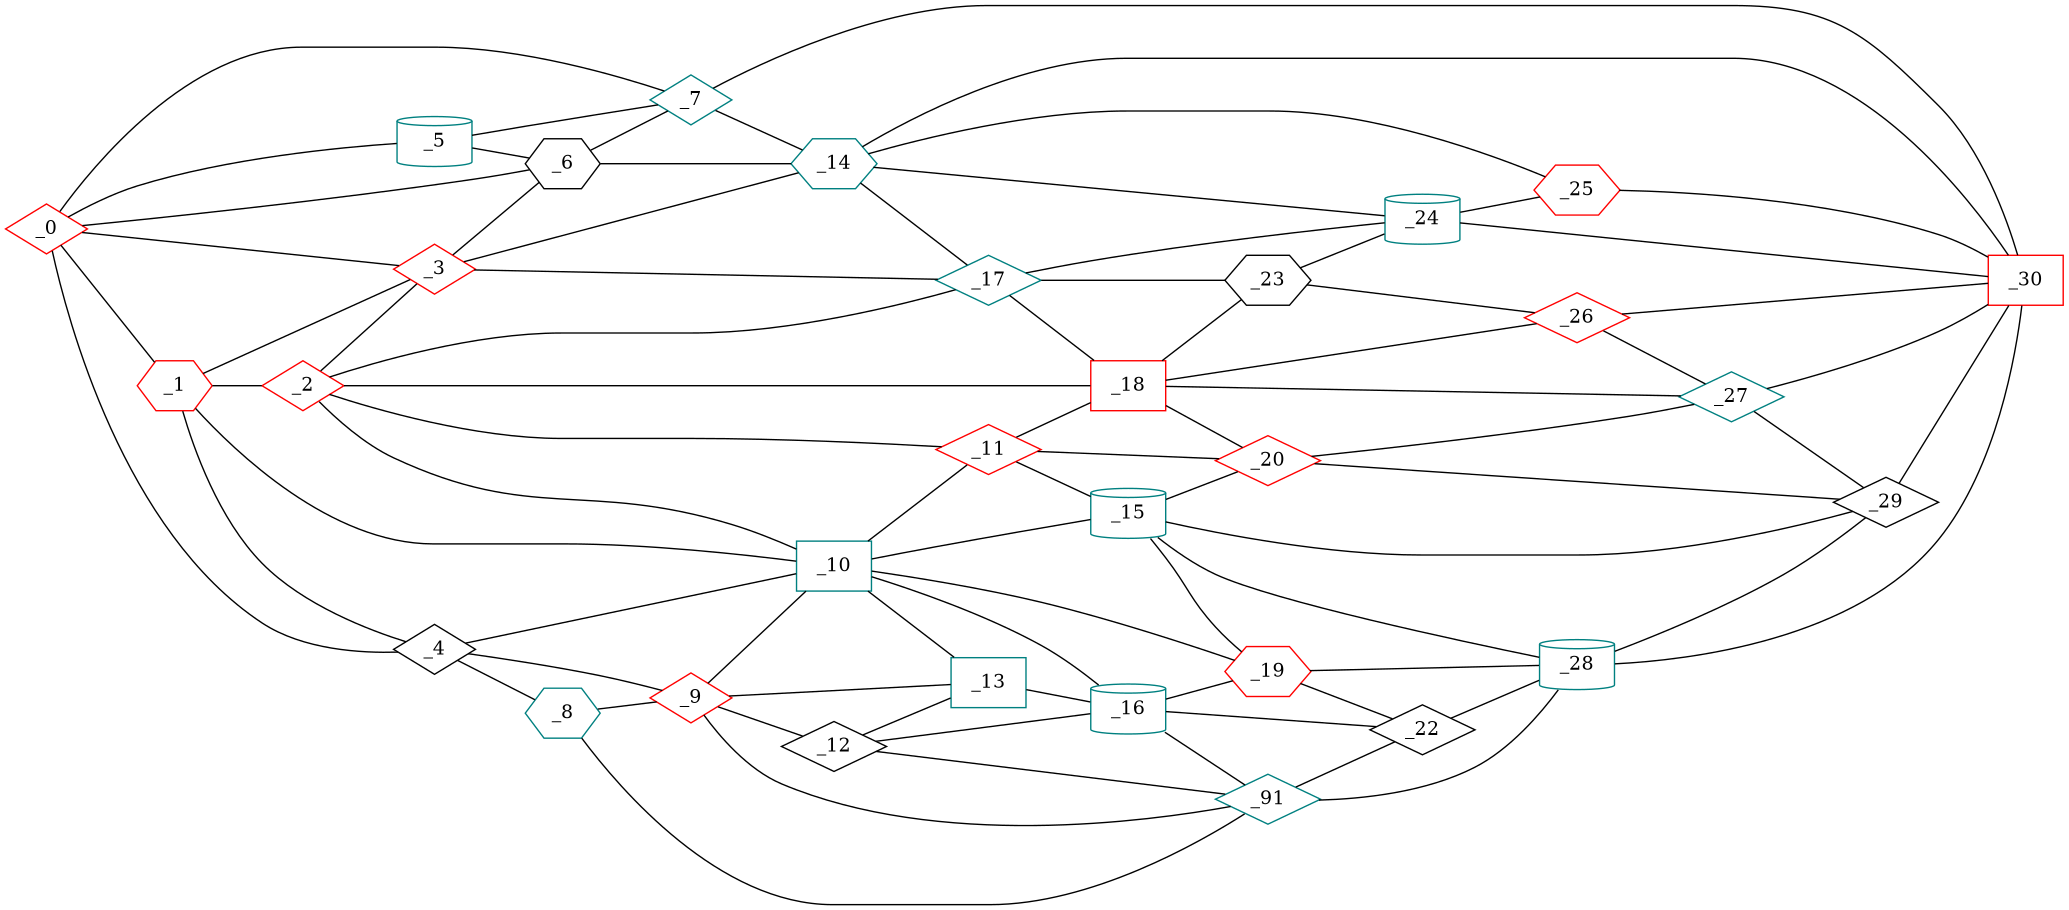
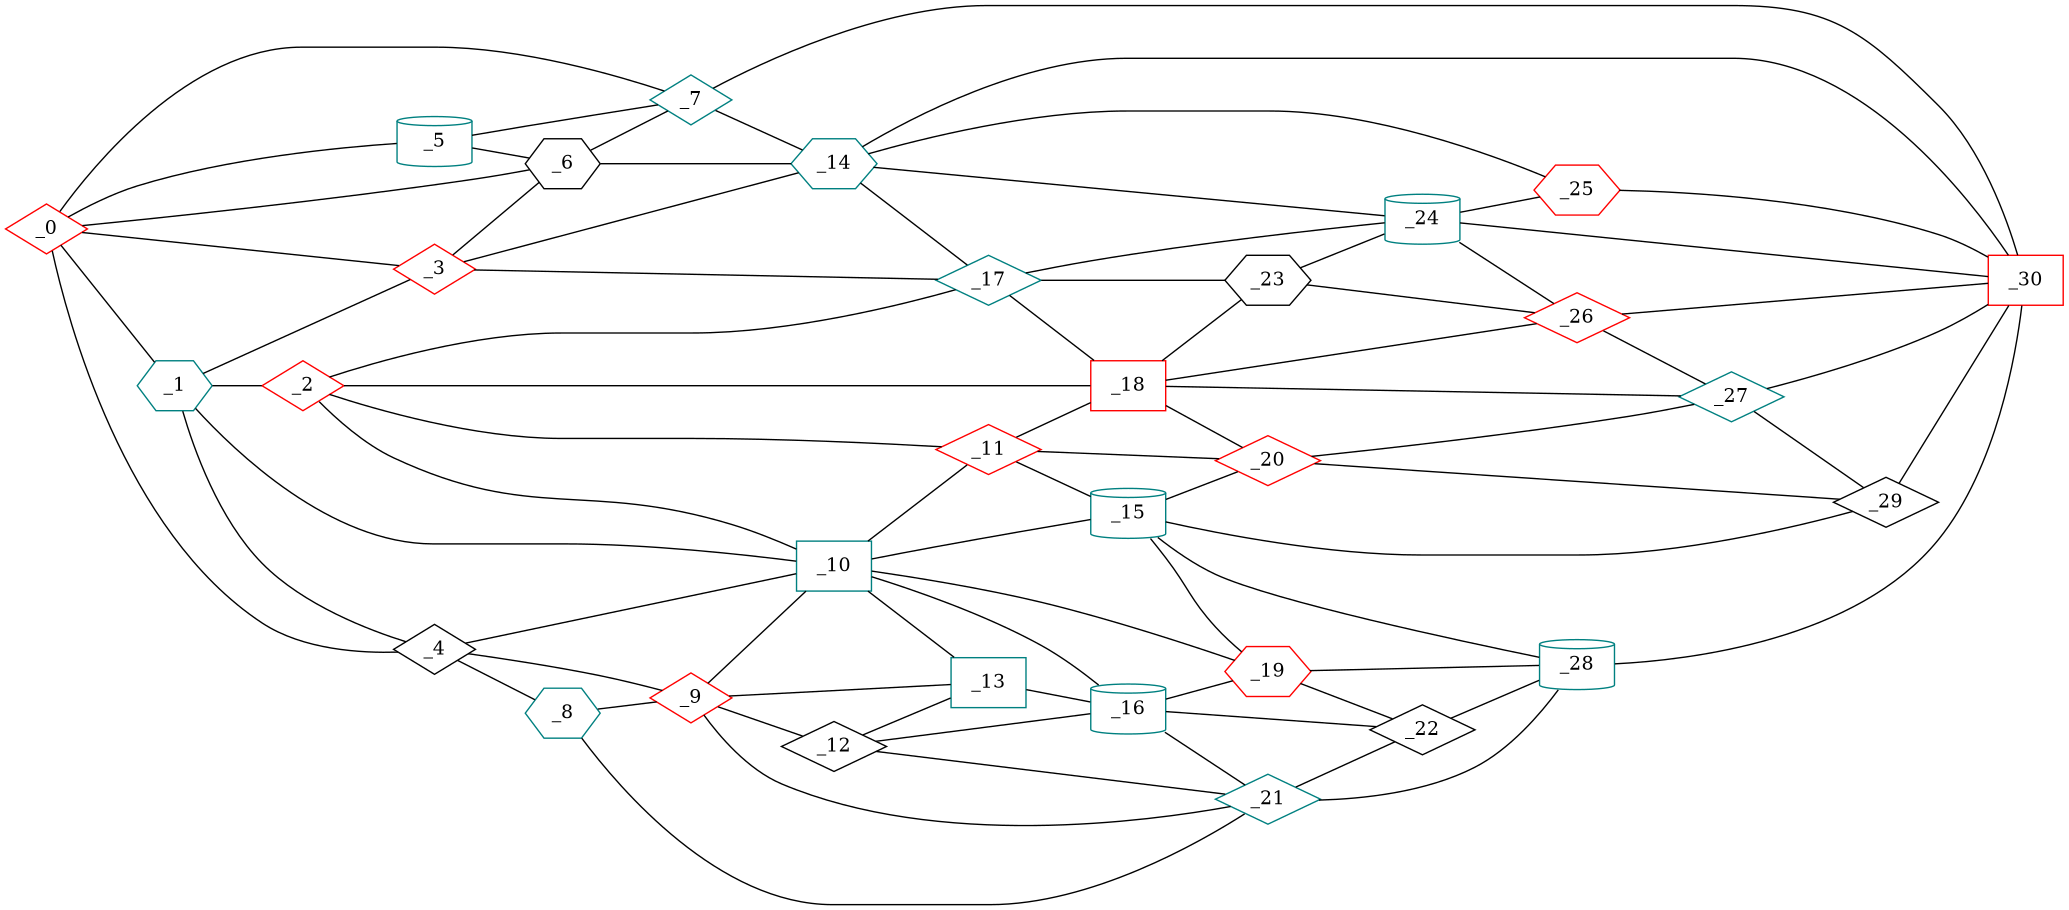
  graph {
    rankdir=LR
    node [color=teal shape=diamond x=85 y=90]
    edge [valence=2]
    _0 [color=red x=37 y=99]
-   _1 [color=red shape=hexagon x=41]
+   _1 [shape=hexagon x=41]
    _3 [color=red x=49 y=96]
    _4 [color=black x=50 y=3]
    _5 [shape=cylinder x=52 y=114]
    _6 [color=black shape=hexagon x=55 y=106]
    _7 [x=55 y=123]
    _2 [color=red x=46 y=88]
    _10 [shape=box x=72 y=45]
    _17 [x=77]
    _14 [shape=hexagon x=74 y=101]
    _8 [shape=hexagon x=63 y=6]
    _9 [color=red x=64 y=13]
    _30 [color=red shape=box x=93 y=119]
    _11 [color=red x=72 y=56]
    _18 [color=red shape=box x=78 y=77]
    _13 [shape=box x=74 y=29]
    _15 [shape=cylinder x=76 y=48]
    _16 [shape=cylinder x=77 y=31]
    _19 [color=red shape=hexagon x=79 y=43]
    _24 [shape=cylinder y=93]
    _23 [color=black shape=hexagon y=85]
    _25 [color=red shape=hexagon y=104]
-   _21 [y=15 label=_91]
+   _21 [y=15]
    _12 [color=black x=73 y=20]
    _20 [color=red x=84 y=64]
    _26 [color=red x=88 y=78]
    _27 [x=89 y=69]
    _28 [shape=cylinder x=91 y=47]
    _29 [color=black x=91 y=57]
    _22 [color=black y=36]
    _0 -- _1
    _0 -- _3 [valence=1]
    _0 -- _4 [valence=1]
    _0 -- _5 [valence=1]
    _0 -- _6 [valence=1]
    _0 -- _7 [valence=1]
    _1 -- _3
    _1 -- _4 [valence=1]
    _1 -- _2 [valence=1]
    _1 -- _10 [valence=1]
    _3 -- _6
    _3 -- _17
    _3 -- _14 [valence=1]
    _4 -- _10
    _4 -- _8 [valence=1]
    _4 -- _9 [valence=1]
    _5 -- _6
    _5 -- _7
    _6 -- _7
    _6 -- _14
    _7 -- _14
    _7 -- _30 [valence=1]
-   _2 -- _3
    _2 -- _10 [valence=1]
    _2 -- _17
    _2 -- _11
    _2 -- _18
    _10 -- _11 [valence=1]
    _10 -- _13 [valence=1]
    _10 -- _15
    _10 -- _16
    _10 -- _19 [valence=1]
    _17 -- _18
    _17 -- _24 [valence=1]
    _17 -- _23 [valence=1]
    _14 -- _17
    _14 -- _30 [valence=1]
    _14 -- _24
    _14 -- _25 [valence=1]
    _8 -- _9
    _8 -- _21 [valence=1]
    _9 -- _10
    _9 -- _13
    _9 -- _21
    _9 -- _12 [valence=1]
    _11 -- _18 [valence=1]
    _11 -- _15
    _11 -- _20 [valence=1]
    _18 -- _23
    _18 -- _20
    _18 -- _26
    _18 -- _27
    _13 -- _16 [valence=1]
    _15 -- _19
    _15 -- _20 [valence=1]
    _15 -- _28
    _15 -- _29 [valence=1]
    _16 -- _19
    _16 -- _21
    _16 -- _22 [valence=1]
    _19 -- _28
    _19 -- _22
    _24 -- _30 [valence=1]
    _24 -- _25
+   _24 -- _26
    _23 -- _24
    _23 -- _26 [valence=1]
    _25 -- _30
    _21 -- _28 [valence=1]
    _21 -- _22 [valence=1]
    _12 -- _13
    _12 -- _16
    _12 -- _21 [valence=1]
    _20 -- _27 [valence=1]
    _20 -- _29
    _26 -- _30
    _26 -- _27
    _27 -- _30
    _27 -- _29
    _28 -- _30 [valence=1]
-   _28 -- _29
    _29 -- _30
    _22 -- _28
  }
